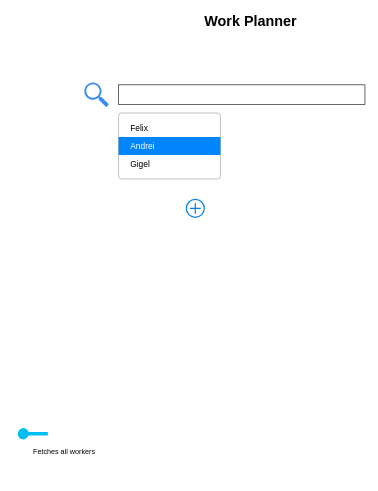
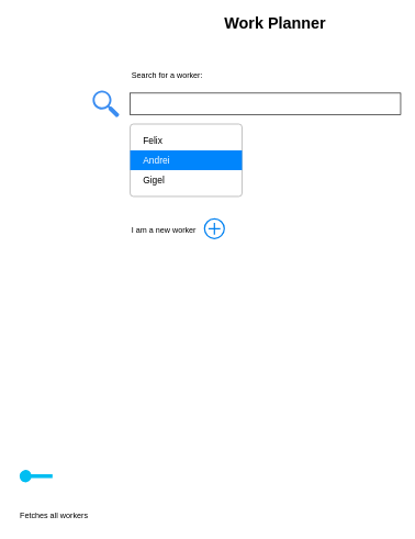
  <mxCell id="0" />
  <mxCell id="1" parent="0" />
  <mxCell id="2" value="&lt;h1&gt;Work Planner&lt;/h1&gt;" style="text;html=1;strokeColor=none;fillColor=none;align=center;verticalAlign=middle;whiteSpace=wrap;rounded=0;" vertex="1" parent="1"><mxGeometry x="276" y="20" width="283" height="30" as="geometry" /></mxCell>
  <mxCell id="3" value="" style="rounded=0;whiteSpace=wrap;html=1;" vertex="1" parent="1"><mxGeometry x="197" y="141" width="411" height="33" as="geometry" /></mxCell>
  <mxCell id="4" value="" style="sketch=0;html=1;aspect=fixed;strokeColor=none;shadow=0;align=center;verticalAlign=top;fillColor=#3B8DF1;shape=mxgraph.gcp2.search" vertex="1" parent="1"><mxGeometry x="140" y="137" width="40.59" height="41" as="geometry" /></mxCell>
+ <mxCell id="5" value="Search for a worker:" style="text;html=1;align=center;verticalAlign=middle;resizable=0;points=[];autosize=1;strokeColor=none;fillColor=none;" vertex="1" parent="1"><mxGeometry x="190" y="101" width="126" height="26" as="geometry" /></mxCell>
  <mxCell id="6" value="" style="html=1;shadow=0;dashed=0;shape=mxgraph.bootstrap.rrect;rSize=5;fillColor=#ffffff;strokeColor=#999999;" vertex="1" parent="1"><mxGeometry x="197" y="188" width="170" height="110" as="geometry" /></mxCell>
  <mxCell id="7" value="Felix" style="fillColor=none;strokeColor=none;align=left;spacing=20;fontSize=14;" vertex="1" parent="6"><mxGeometry width="170" height="30" relative="1" as="geometry"><mxPoint y="10" as="offset" /></mxGeometry></mxCell>
  <mxCell id="8" value="Andrei" style="fillColor=#0085FC;strokeColor=none;fontColor=#ffffff;align=left;spacing=20;fontSize=14;sketch=0;" vertex="1" parent="6"><mxGeometry width="170" height="30" relative="1" as="geometry"><mxPoint y="40" as="offset" /></mxGeometry></mxCell>
  <mxCell id="9" value="Gigel" style="fillColor=none;strokeColor=none;align=left;spacing=20;fontSize=14;" vertex="1" parent="6"><mxGeometry width="170" height="30" relative="1" as="geometry"><mxPoint y="70" as="offset" /></mxGeometry></mxCell>
  <mxCell id="10" value="" style="html=1;verticalLabelPosition=bottom;align=center;labelBackgroundColor=#ffffff;verticalAlign=top;strokeWidth=2;strokeColor=#0080F0;shadow=0;dashed=0;shape=mxgraph.ios7.icons.add;" vertex="1" parent="1"><mxGeometry x="310" y="332" width="30" height="30" as="geometry" /></mxCell>
+ <mxCell id="11" value="I am a new worker" style="text;html=1;align=center;verticalAlign=middle;resizable=0;points=[];autosize=1;strokeColor=none;fillColor=none;" vertex="1" parent="1"><mxGeometry x="190" y="336" width="116" height="26" as="geometry" /></mxCell>
  <mxCell id="12" value="" style="verticalLabelPosition=bottom;html=1;verticalAlign=top;align=center;strokeColor=none;fillColor=#00BEF2;shape=mxgraph.azure.service_endpoint;" vertex="1" parent="1"><mxGeometry x="29" y="713" width="50" height="20" as="geometry" /></mxCell>
- <mxCell id="13" value="Fetches all workers" style="text;html=1;align=center;verticalAlign=middle;resizable=0;points=[];autosize=1;strokeColor=none;fillColor=none;" vertex="1" parent="1"><mxGeometry x="45" y="741" width="121" height="26" as="geometry" /></mxCell>
+ <mxCell id="13" value="Fetches all workers" style="text;html=1;align=center;verticalAlign=middle;resizable=0;points=[];autosize=1;strokeColor=none;fillColor=none;" vertex="1" parent="1"><mxGeometry x="20" y="771" width="121" height="26" as="geometry" /></mxCell>
